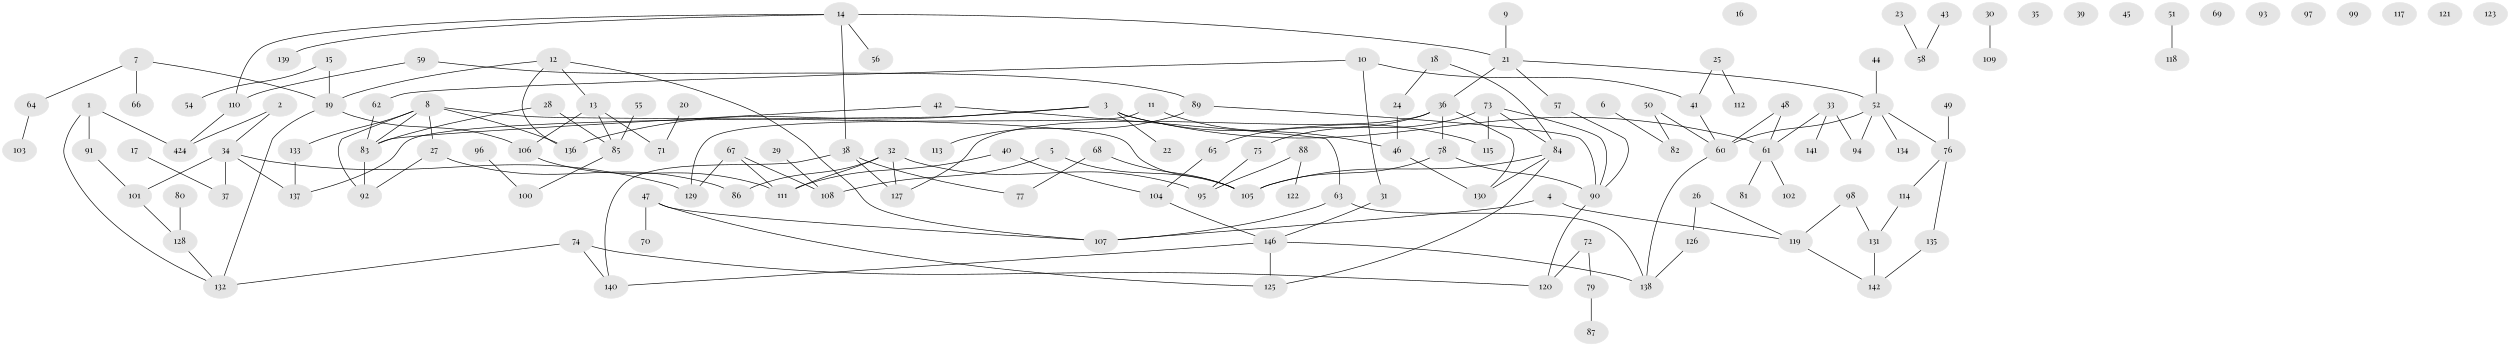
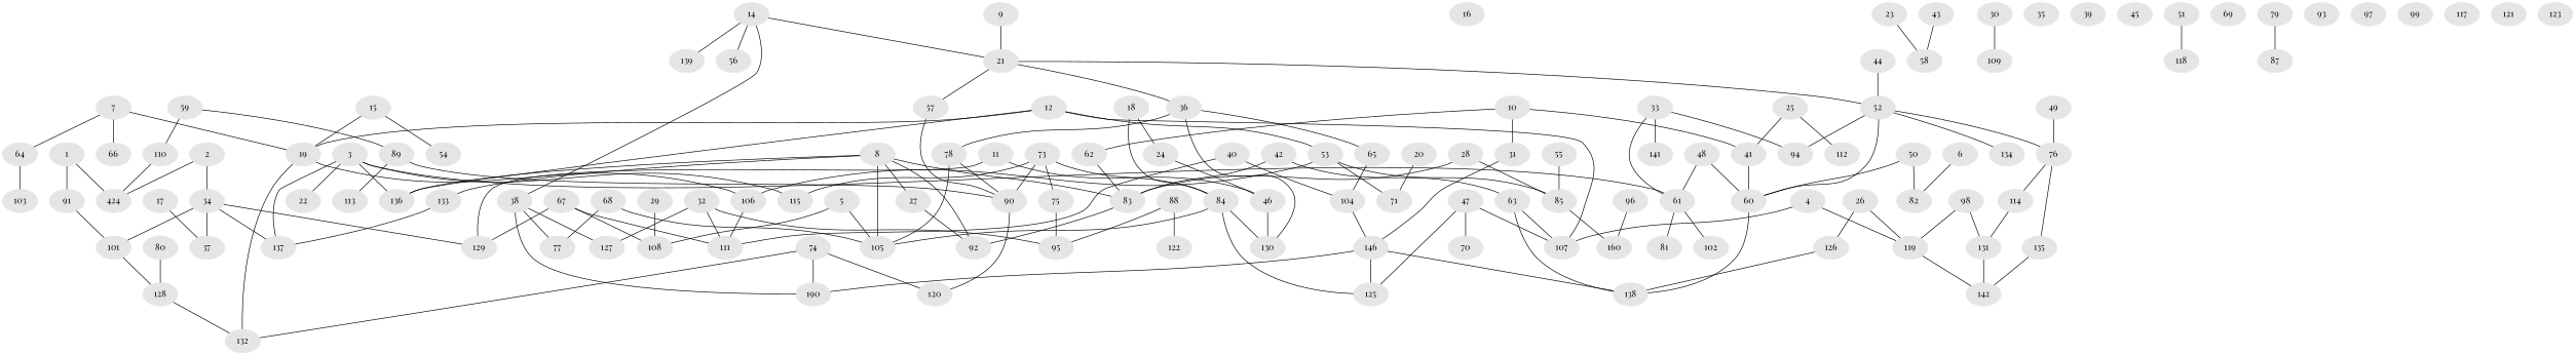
  graph {
    fontname="Playfair Display"
    node [color=gray90 fontname="Playfair Display" style=filled]
    edge [fontname="Playfair Display"]
    1
    91
    n3 [label=424]
    132
    101
    2
    34
    137
    129
    37
    3
    22
    61
    115
    136
    81
    102
    4
    107
    119
    142
    5
    105
    108
    6
    82
    7
    19
    64
    66
    106
    103
    8
    27
    83
    92
    133
-   86
    9
    21
    36
    52
    57
    10
    31
    41
    62
    n48 [label=146]
    60
    11
    46
    130
    12
-   53 [label=13]
+   53
    71
    85
    28
    14
    38
    56
    110
    139
    127
    77
-   140
+   140 [label=190]
    15
    54
    16
    17
    18
    24
    84
    125
    111
    20
    65
    78
    94
    76
    134
    90
    23
    58
    25
    112
    26
    126
    138
-   100
+   100 [label=160]
    29
    30
    109
    32
    95
    33
    141
    128
    35
    104
    39
    40
    42
    63
    43
    44
    45
    47
    70
    48
    49
    114
    135
    50
    51
    118
    55
    120
    59
    89
    113
    67
    68
    69
-   72
    79
    87
    73
    75
    74
    131
    80
    88
    122
    93
    96
    97
    98
    99
    117
    121
    123
    1 -- 91
    1 -- n3
-   1 -- 132
    91 -- 101
    101 -- 128
    2 -- n3
    2 -- 34
    34 -- 101
    34 -- 137
    34 -- 129
    34 -- 37
    3 -- 137
    3 -- 22
    3 -- 61
    3 -- 115
    3 -- 136
    61 -- 81
    61 -- 102
    4 -- 107
    4 -- 119
    119 -- 142
    5 -- 105
    5 -- 108
    6 -- 82
    7 -- 19
    7 -- 64
    7 -- 66
    19 -- 132
    19 -- 106
    64 -- 103
    106 -- 111
    8 -- 136
    8 -- 105
    8 -- 27
    8 -- 83
    8 -- 92
    8 -- 133
    27 -- 92
-   27 -- 86
    83 -- 92
    133 -- 137
    9 -- 21
    21 -- 36
    21 -- 52
    21 -- 57
    36 -- 130
-   36 -- 127
    36 -- 65
    36 -- 78
    52 -- 60
    52 -- 94
    52 -- 76
    52 -- 134
    57 -- 90
    10 -- 31
    10 -- 41
    10 -- 62
    31 -- n48
    41 -- 60
    62 -- 83
    n48 -- 140
    n48 -- 125
    n48 -- 138
    60 -- 138
    11 -- 129
    11 -- 46
    46 -- 130
    12 -- 136
    12 -- 107
    12 -- 19
    12 -- 53
    53 -- 106
    53 -- 71
    53 -- 85
    85 -- 100
    28 -- 83
    28 -- 85
    14 -- 21
    14 -- 38
    14 -- 56
-   14 -- 110
    14 -- 139
    38 -- 127
    38 -- 77
    38 -- 140
    110 -- n3
    15 -- 19
    15 -- 54
    17 -- 37
    18 -- 24
    18 -- 84
    24 -- 46
    84 -- 105
    84 -- 130
    84 -- 125
    20 -- 71
    65 -- 104
    78 -- 105
    78 -- 90
    76 -- 114
    76 -- 135
    90 -- 120
    23 -- 58
    25 -- 41
    25 -- 112
    26 -- 119
    26 -- 126
    126 -- 138
    29 -- 108
    30 -- 109
-   32 -- 86
    32 -- 127
    32 -- 111
    32 -- 95
    33 -- 61
    33 -- 94
    33 -- 141
    128 -- 132
    104 -- n48
    40 -- 111
    40 -- 104
    42 -- 83
    42 -- 63
    63 -- 107
    63 -- 138
    43 -- 58
    44 -- 52
    47 -- 107
    47 -- 125
    47 -- 70
    48 -- 61
    48 -- 60
    49 -- 76
    114 -- 131
    135 -- 142
    50 -- 82
    50 -- 60
    51 -- 118
    55 -- 85
    59 -- 110
    59 -- 89
    89 -- 90
    89 -- 113
    67 -- 129
    67 -- 108
    67 -- 111
    68 -- 105
    68 -- 77
-   72 -- 120
-   72 -- 79
    79 -- 87
    73 -- 115
    73 -- 84
    73 -- 90
    73 -- 75
    75 -- 95
    74 -- 132
    74 -- 140
    74 -- 120
    131 -- 142
    80 -- 128
    88 -- 95
    88 -- 122
    96 -- 100
    98 -- 119
    98 -- 131
  }
